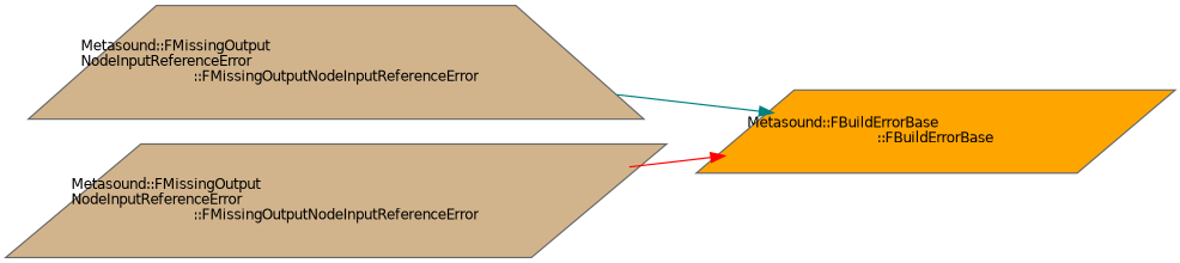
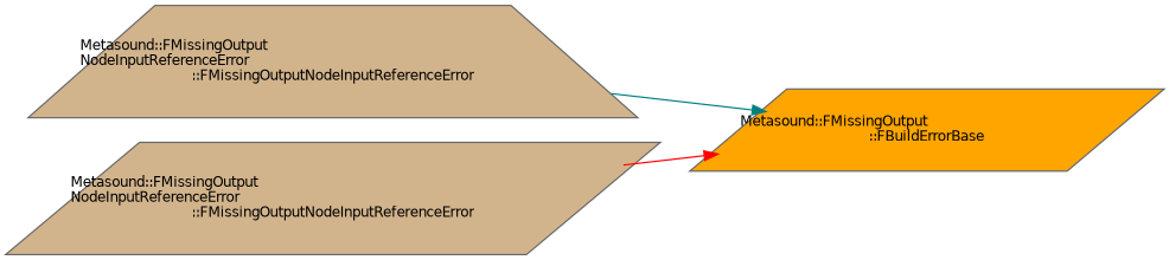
  digraph {
    rankdir=RL
    node [color=grey40 fillcolor=tan fontname=Helvetica fontsize=10 shape=parallelogram style=filled]
    edge [dir=back fontname=Helvetica fontsize=10 labelfontname=Helvetica labelfontsize=10 style=solid]
-   n1 [color=gray40 fillcolor=orange fontcolor=black height=0.2 label="Metasound::FBuildErrorBase\l::FBuildErrorBase" width=0.4]
+   n1 [color=gray40 fillcolor=orange fontcolor=black height=0.2 label="Metasound::FMissingOutput\l::FBuildErrorBase" width=0.4]
    n2 [height=0.2 label="Metasound::FMissingOutput\lNodeInputReferenceError\l::FMissingOutputNodeInputReferenceError" shape=trapezium width=0.4]
    n3 [height=0.2 label="Metasound::FMissingOutput\lNodeInputReferenceError\l::FMissingOutputNodeInputReferenceError" width=0.4]
    n1 -> n2 [color=teal]
    n1 -> n3 [color=red]
  }
